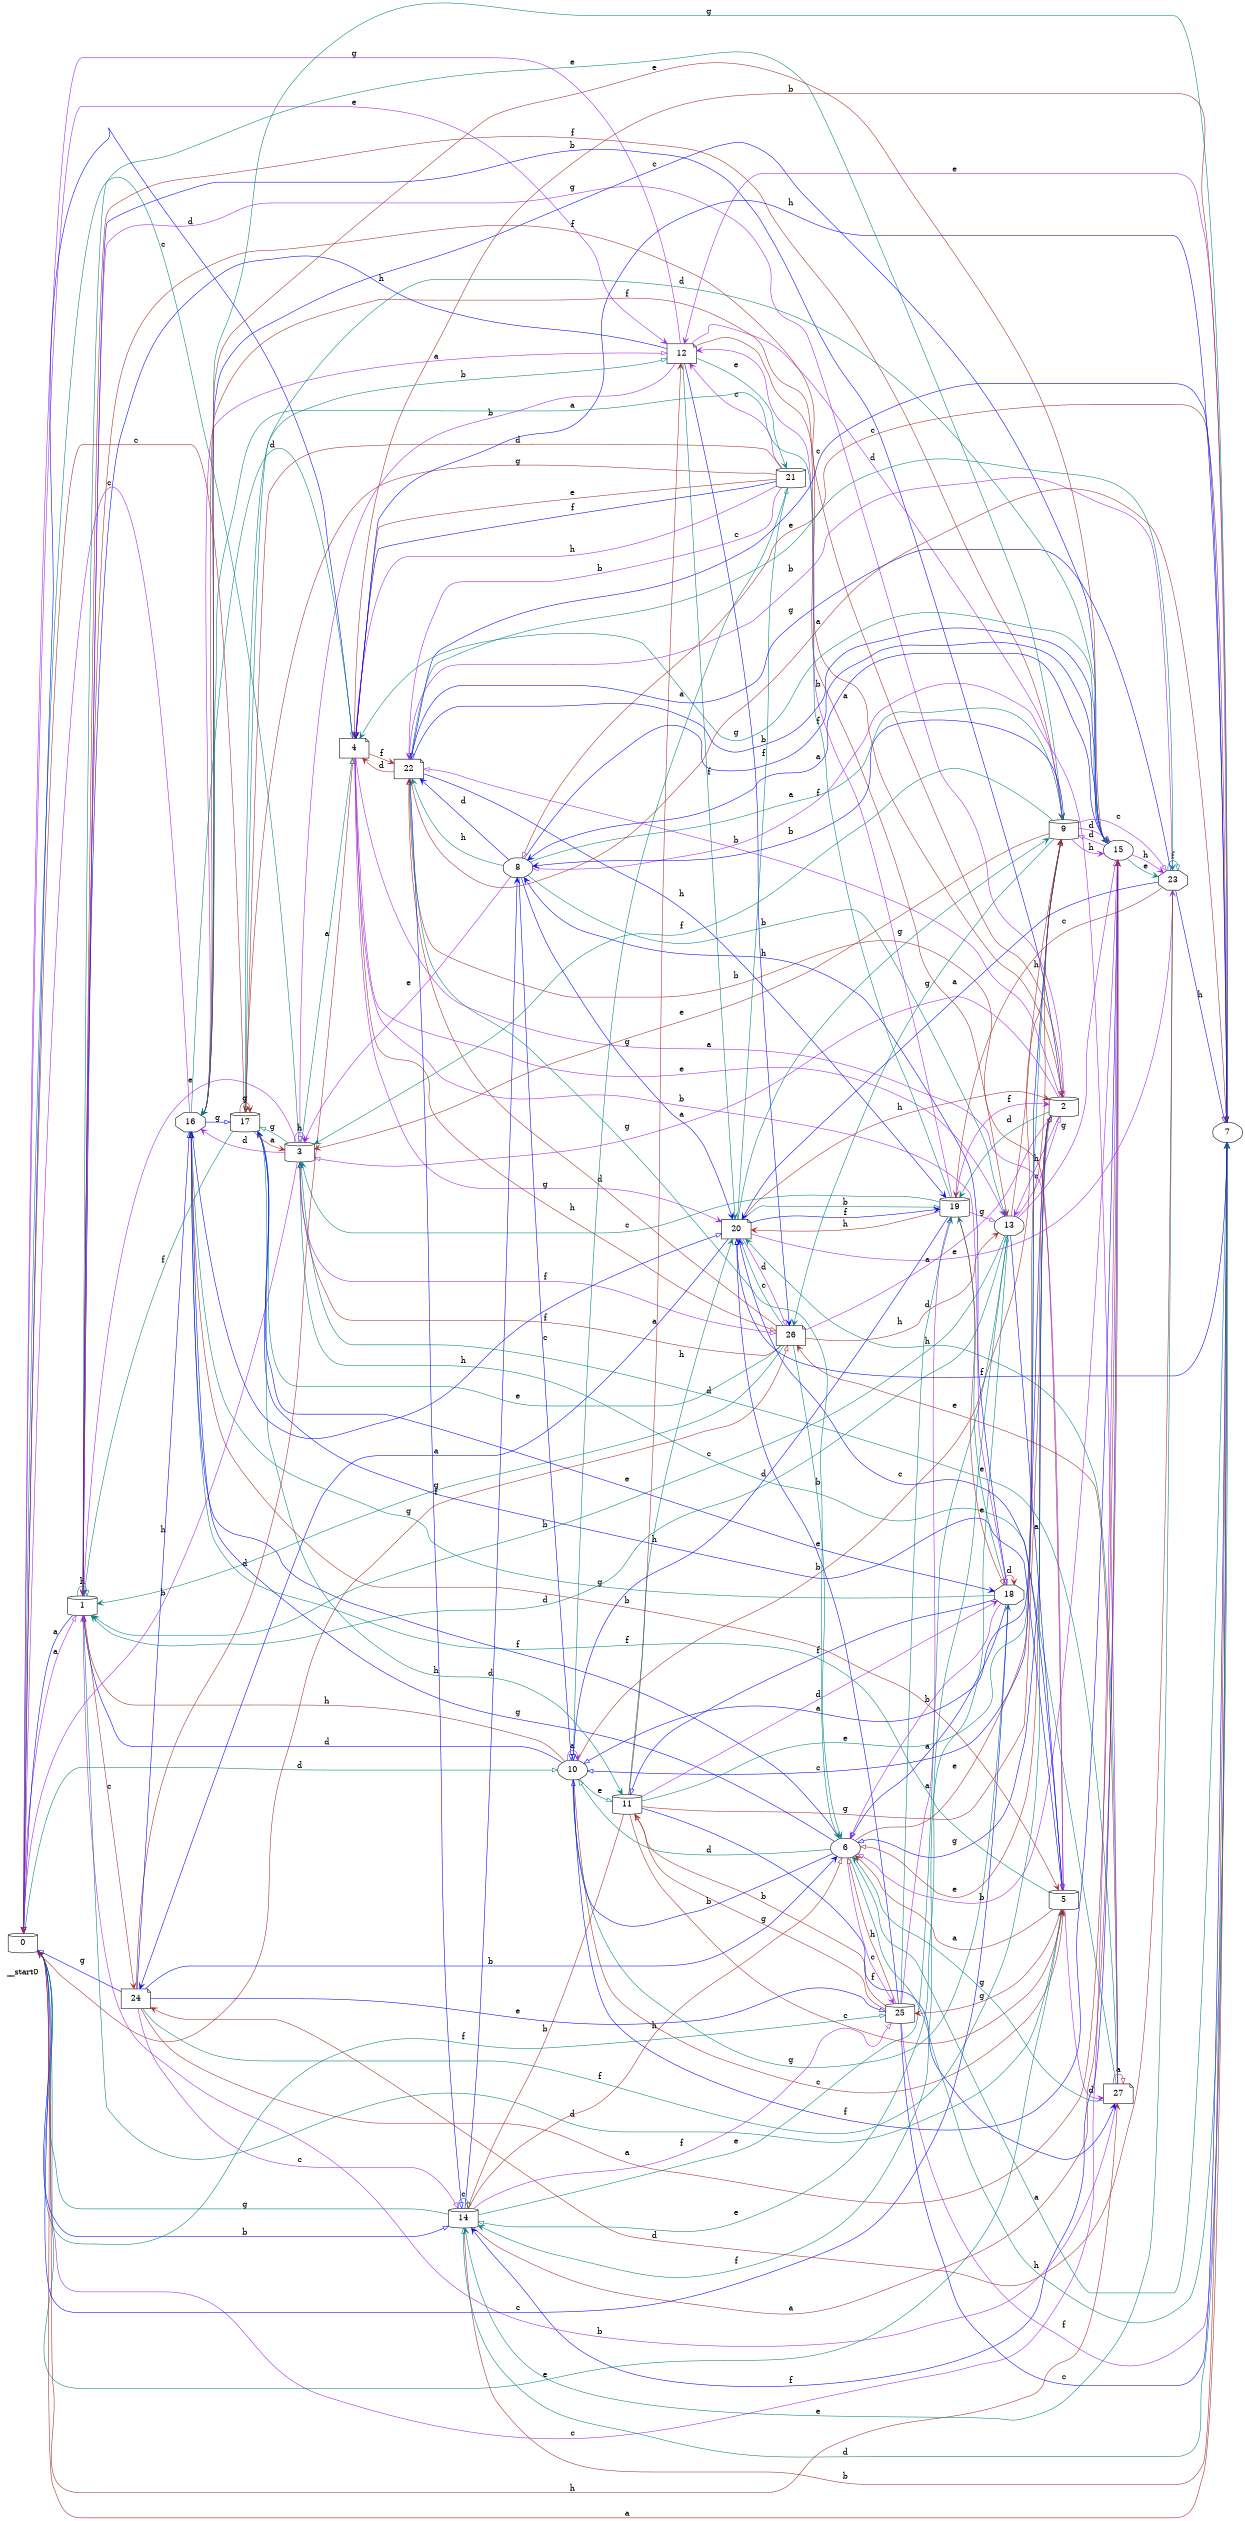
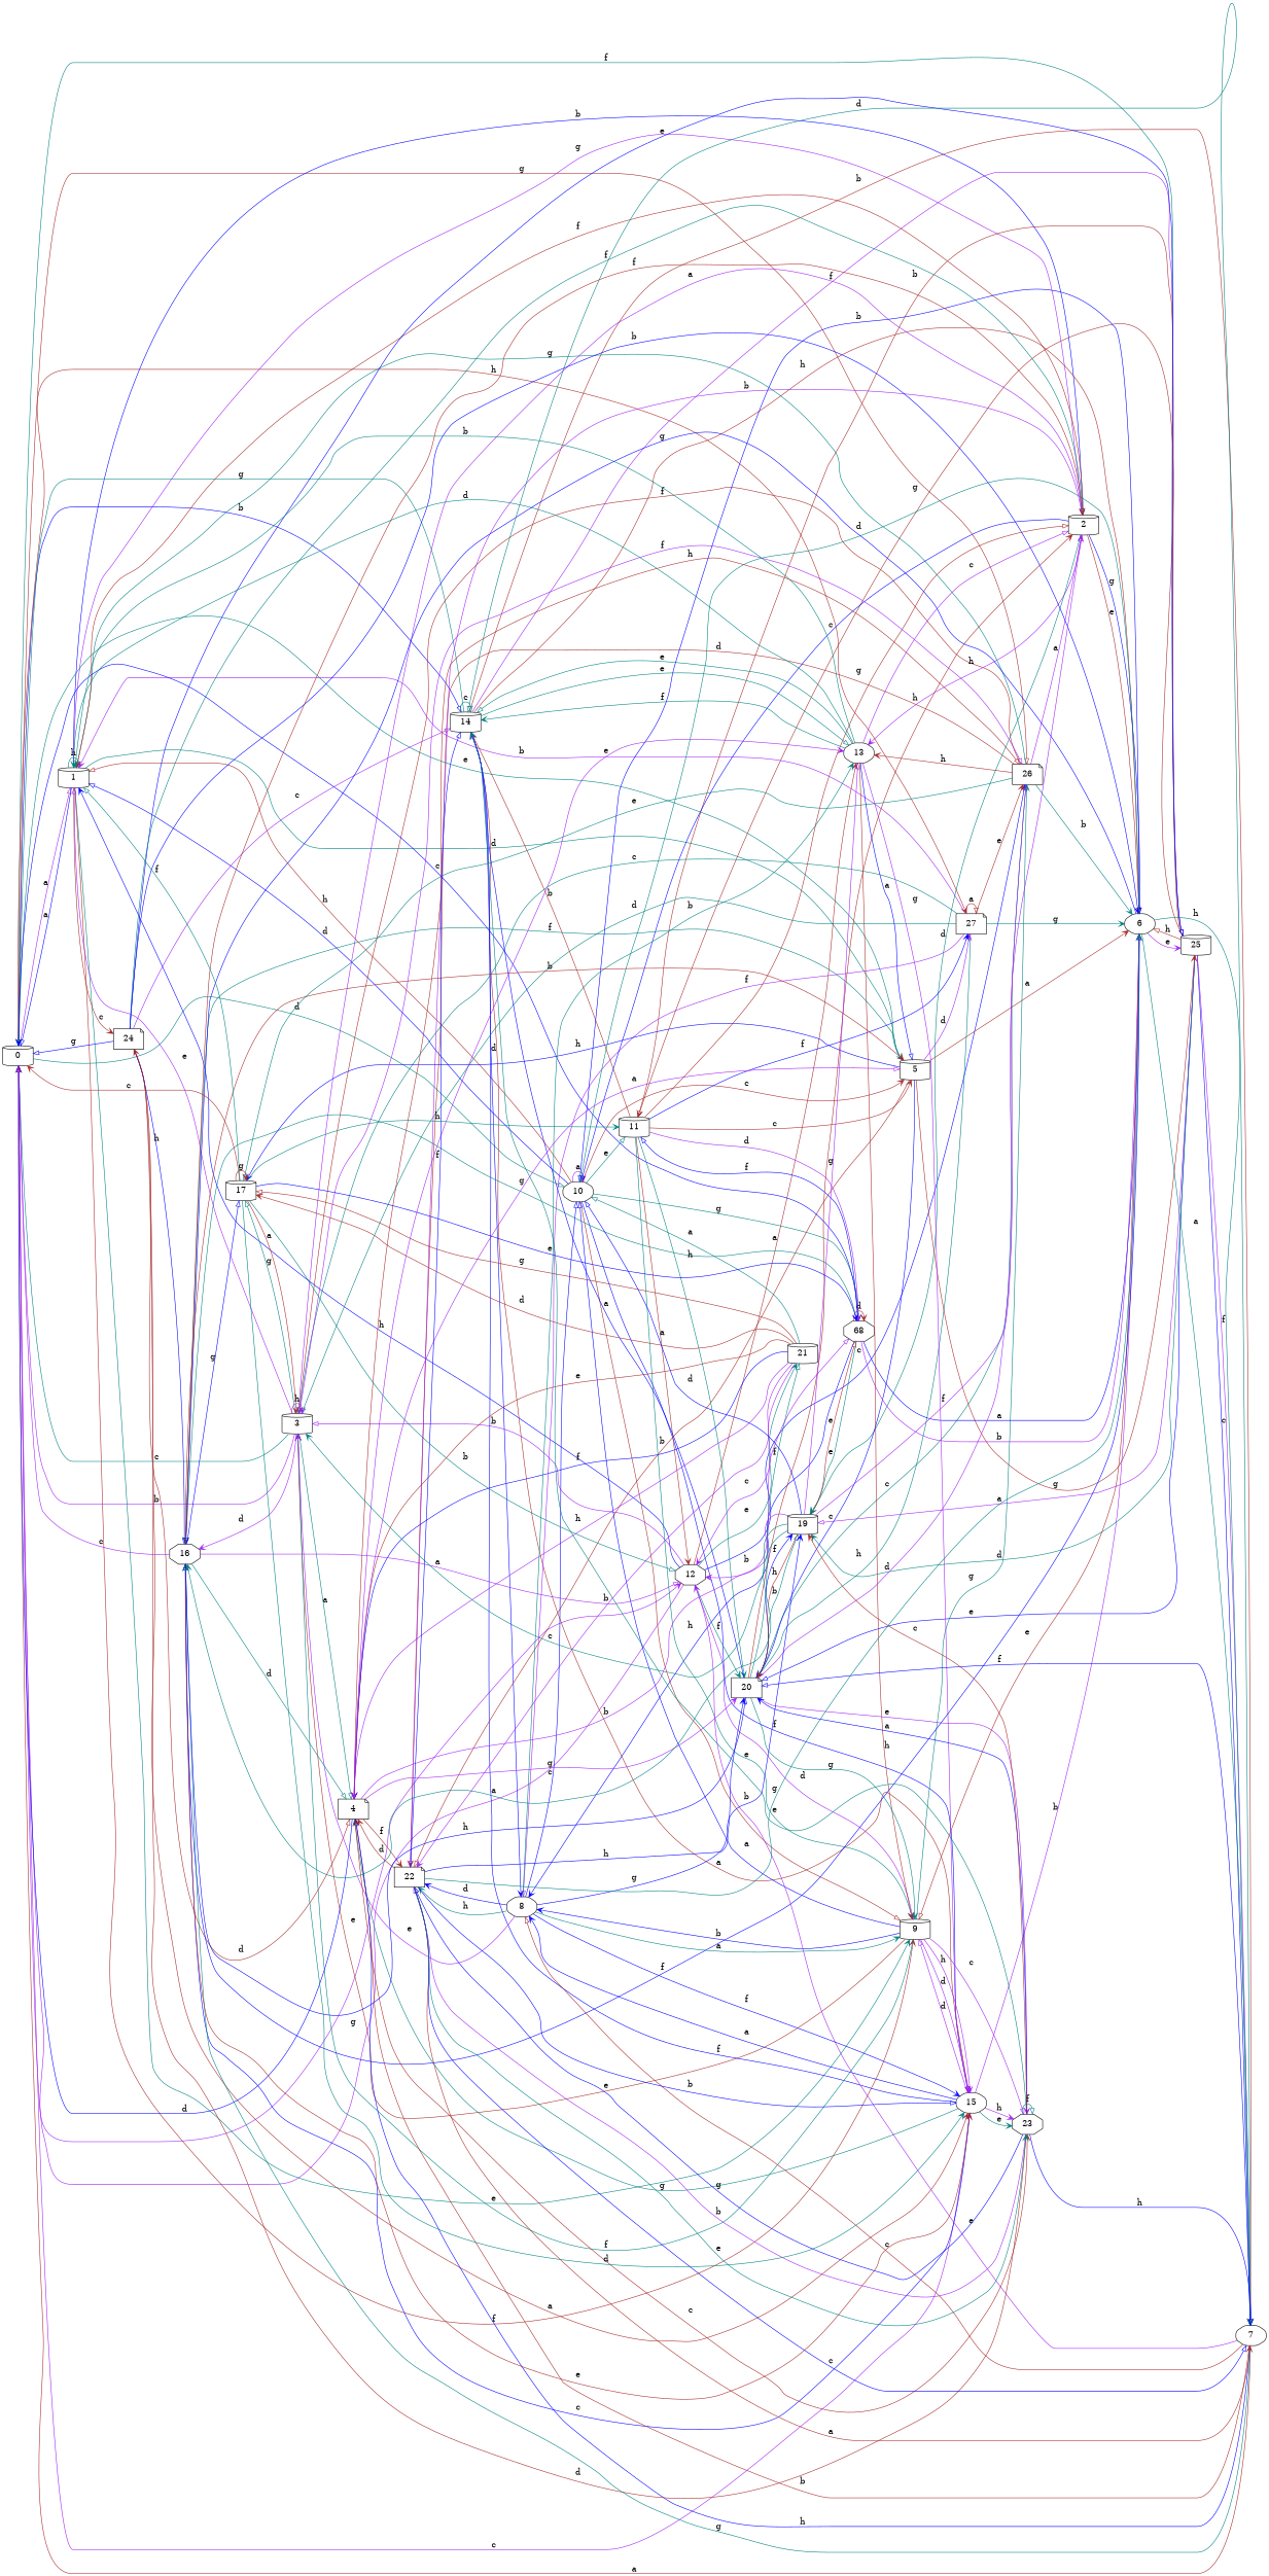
  digraph {
    rankdir=LR
    node [shape=cylinder color=black fillcolor=white style="rounded,filled"]
    edge [arrowhead=vee color=teal]
-   __start0 [shape=none color="" fillcolor="" style=""]
    n2 [label=0 style=filled]
    n3 [label=1]
    n4 [label=10 shape=octagon]
-   n5 [label=12 shape=note style=filled]
+   n5 [label=12 shape=octagon style=filled]
    n6 [label=14 style=filled]
    n7 [label=15 shape=octagon]
    n8 [label=25]
    n9 [label=26 shape=note]
    n10 [label=27 shape=note style=filled]
    n11 [label=2]
    n12 [label=5 style=filled]
    n13 [label=9 style=filled]
    n14 [label=24 shape=note style=filled]
-   n15 [label=18 shape=octagon style=filled]
+   n15 [label=68 shape=octagon style=filled]
    n16 [label=11]
    n17 [label=3]
    n18 [label=13 shape=octagon]
    n19 [label=20 shape=note]
    n20 [label=21]
    n21 [label=6 shape=octagon]
    n22 [label=7 shape=octagon]
    n23 [label=8 shape=octagon]
    n24 [label=4 shape=note style=filled]
    n25 [label=16 shape=octagon style=filled]
    n26 [label=23 shape=octagon style=filled]
    n27 [label=19]
    n28 [label=22 shape=note]
    n29 [label=17 style=filled]
    n2 -> n3 [arrowhead=onormal color=purple label=a]
    n2 -> n4 [arrowhead=onormal label=d]
    n2 -> n5 [color=purple label=e]
    n2 -> n6 [arrowhead=onormal color=blue label=b]
    n2 -> n7 [color=purple label=c]
    n2 -> n8 [arrowhead=onormal label=f]
    n2 -> n9 [arrowhead=onormal color=brown label=g]
    n2 -> n10 [color=brown label=h]
    n3 -> n2 [arrowhead=onormal color=blue label=a]
    n3 -> n3 [arrowhead=onormal label=h]
    n3 -> n11 [arrowhead=onormal color=blue label=b]
    n3 -> n11 [arrowhead=onormal color=purple label=g]
    n3 -> n12 [label=d]
    n3 -> n13 [label=e]
    n3 -> n13 [color=brown label=f]
    n3 -> n14 [color=brown label=c]
    n4 -> n3 [arrowhead=onormal color=blue label=d]
    n4 -> n3 [arrowhead=onormal color=brown label=h]
    n4 -> n4 [color=purple label=a]
    n4 -> n7 [arrowhead=onormal color=blue label=f]
    n4 -> n12 [color=brown label=c]
    n4 -> n13 [arrowhead=onormal color=brown label=b]
    n4 -> n15 [label=g]
    n4 -> n16 [arrowhead=onormal label=e]
    n5 -> n2 [color=purple label=g]
    n5 -> n3 [color=blue label=h]
    n5 -> n9 [color=blue label=c]
    n5 -> n13 [color=purple label=d]
    n5 -> n17 [arrowhead=onormal color=purple label=b]
    n5 -> n18 [color=brown label=a]
    n5 -> n19 [label=f]
    n5 -> n20 [label=e]
    n6 -> n2 [label=g]
    n6 -> n6 [arrowhead=onormal label=c]
    n6 -> n7 [arrowhead=onormal color=brown label=a]
    n6 -> n8 [arrowhead=onormal color=purple label=f]
    n6 -> n18 [arrowhead=onormal label=e]
    n6 -> n21 [arrowhead=onormal color=brown label=h]
    n6 -> n22 [color=brown label=b]
    n6 -> n23 [color=blue label=d]
    n7 -> n6 [color=blue label=f]
    n7 -> n13 [arrowhead=onormal color=purple label=d]
    n7 -> n21 [arrowhead=onormal color=purple label=b]
    n7 -> n23 [color=blue label=a]
    n7 -> n24 [label=g]
    n7 -> n25 [color=blue label=c]
    n7 -> n26 [label=e]
    n7 -> n26 [color=purple label=h]
    n8 -> n16 [color=brown label=b]
    n8 -> n16 [arrowhead=onormal color=brown label=g]
    n8 -> n19 [arrowhead=onormal color=blue label=e]
    n8 -> n21 [arrowhead=onormal color=brown label=h]
    n8 -> n22 [color=blue label=c]
    n8 -> n22 [arrowhead=onormal color=purple label=f]
    n8 -> n27 [arrowhead=onormal color=purple label=a]
    n8 -> n27 [label=d]
    n9 -> n3 [label=g]
    n9 -> n11 [arrowhead=onormal color=purple label=a]
    n9 -> n17 [arrowhead=onormal color=brown label=f]
    n9 -> n18 [color=brown label=h]
    n9 -> n19 [arrowhead=onormal label=c]
    n9 -> n21 [label=b]
    n9 -> n28 [color=brown label=d]
    n9 -> n29 [arrowhead=onormal label=e]
    n10 -> n3 [color=purple label=b]
    n10 -> n9 [color=brown label=e]
    n10 -> n10 [arrowhead=onormal color=brown label=a]
    n10 -> n17 [label=c]
    n10 -> n17 [arrowhead=onormal label=d]
    n10 -> n19 [label=h]
    n10 -> n21 [label=g]
    n10 -> n23 [arrowhead=onormal color=purple label=f]
    n11 -> n3 [color=brown label=f]
    n11 -> n4 [arrowhead=onormal color=blue label=c]
    n11 -> n17 [arrowhead=onormal color=purple label=a]
    n11 -> n18 [color=purple label=h]
    n11 -> n21 [arrowhead=onormal color=brown label=e]
    n11 -> n21 [arrowhead=onormal color=blue label=g]
    n11 -> n27 [label=d]
    n11 -> n28 [arrowhead=onormal color=purple label=b]
    n12 -> n2 [arrowhead=onormal label=e]
    n12 -> n8 [color=brown label=g]
    n12 -> n10 [color=purple label=d]
    n12 -> n19 [color=blue label=c]
    n12 -> n21 [color=brown label=a]
    n12 -> n25 [label=f]
    n12 -> n28 [arrowhead=onormal color=brown label=b]
    n12 -> n29 [color=blue label=h]
    n13 -> n4 [arrowhead=onormal color=blue label=a]
    n13 -> n7 [color=purple label=d]
    n13 -> n7 [color=purple label=h]
    n13 -> n9 [label=g]
    n13 -> n17 [color=brown label=e]
    n13 -> n17 [label=f]
    n13 -> n23 [color=blue label=b]
    n13 -> n26 [arrowhead=onormal color=purple label=c]
    n14 -> n2 [arrowhead=onormal color=blue label=g]
    n14 -> n6 [arrowhead=onormal color=purple label=c]
    n14 -> n7 [color=brown label=a]
    n14 -> n8 [arrowhead=onormal color=blue label=e]
    n14 -> n11 [arrowhead=onormal label=f]
    n14 -> n21 [color=blue label=b]
    n14 -> n24 [arrowhead=onormal color=brown label=d]
    n14 -> n25 [arrowhead=onormal color=blue label=h]
    n15 -> n2 [color=blue label=c]
    n15 -> n15 [color=brown label=d]
    n15 -> n16 [arrowhead=onormal color=blue label=f]
    n15 -> n21 [arrowhead=onormal color=blue label=a]
    n15 -> n21 [color=purple label=b]
    n15 -> n23 [color=blue label=h]
    n15 -> n25 [label=g]
    n15 -> n27 [label=e]
    n16 -> n5 [color=brown label=a]
    n16 -> n6 [arrowhead=onormal color=brown label=b]
    n16 -> n10 [color=blue label=f]
    n16 -> n11 [arrowhead=onormal color=brown label=g]
    n16 -> n12 [color=brown label=c]
    n16 -> n13 [label=e]
    n16 -> n15 [color=purple label=d]
    n16 -> n19 [label=h]
    n17 -> n2 [arrowhead=onormal color=purple label=b]
    n17 -> n2 [arrowhead=onormal label=c]
    n17 -> n3 [arrowhead=onormal color=purple label=e]
    n17 -> n9 [arrowhead=onormal color=purple label=f]
    n17 -> n17 [color=purple label=h]
    n17 -> n24 [arrowhead=onormal label=a]
    n17 -> n25 [color=purple label=d]
    n17 -> n29 [arrowhead=onormal label=g]
    n18 -> n3 [label=b]
    n18 -> n3 [label=d]
    n18 -> n6 [arrowhead=onormal label=e]
    n18 -> n6 [label=f]
    n18 -> n7 [arrowhead=onormal color=purple label=g]
    n18 -> n11 [arrowhead=onormal color=purple label=c]
    n18 -> n12 [arrowhead=onormal color=blue label=a]
    n18 -> n13 [color=brown label=h]
-   n19 -> n14 [color=blue label=a]
+   n19 -> n6 [color=blue label=a]
    n19 -> n9 [arrowhead=onormal color=purple label=d]
    n19 -> n11 [color=brown label=h]
    n19 -> n13 [label=g]
    n19 -> n20 [arrowhead=onormal label=f]
    n19 -> n26 [color=purple label=e]
    n19 -> n27 [arrowhead=onormal label=b]
    n19 -> n27 [color=blue label=f]
    n20 -> n4 [arrowhead=onormal label=a]
    n20 -> n5 [color=purple label=c]
    n20 -> n24 [color=brown label=e]
    n20 -> n24 [color=blue label=f]
    n20 -> n24 [color=purple label=h]
    n20 -> n28 [color=purple label=b]
    n20 -> n29 [color=brown label=d]
    n20 -> n29 [arrowhead=onormal color=brown label=g]
    n21 -> n4 [arrowhead=onormal color=blue label=b]
    n21 -> n4 [arrowhead=onormal label=d]
-   n21 -> n8 [color=purple label=c]
+   n21 -> n8 [color=purple label=e]
    n21 -> n13 [arrowhead=onormal color=brown label=e]
    n21 -> n22 [arrowhead=onormal label=a]
    n21 -> n22 [label=h]
    n21 -> n25 [arrowhead=onormal color=blue label=f]
    n21 -> n25 [arrowhead=onormal color=blue label=g]
    n22 -> n2 [color=brown label=a]
    n22 -> n5 [color=purple label=e]
    n22 -> n6 [arrowhead=onormal label=d]
    n22 -> n19 [arrowhead=onormal color=blue label=f]
    n22 -> n23 [arrowhead=onormal color=brown label=c]
    n22 -> n24 [color=brown label=b]
    n22 -> n24 [arrowhead=onormal color=blue label=h]
    n22 -> n25 [label=g]
    n23 -> n4 [arrowhead=onormal color=blue label=c]
    n23 -> n7 [color=blue label=f]
    n23 -> n13 [label=a]
    n23 -> n17 [color=purple label=e]
    n23 -> n18 [label=b]
    n23 -> n19 [color=blue label=g]
    n23 -> n28 [color=blue label=d]
    n23 -> n28 [label=h]
    n24 -> n2 [arrowhead=onormal color=blue label=d]
    n24 -> n9 [arrowhead=onormal color=brown label=h]
    n24 -> n12 [arrowhead=onormal color=purple label=a]
    n24 -> n15 [arrowhead=onormal color=purple label=b]
    n24 -> n18 [color=purple label=e]
    n24 -> n19 [color=purple label=g]
+   n24 -> n26 [color=brown label=c]
    n24 -> n28 [color=brown label=f]
    n25 -> n2 [arrowhead=onormal color=purple label=c]
    n25 -> n5 [arrowhead=onormal color=purple label=a]
    n25 -> n7 [color=brown label=e]
    n25 -> n11 [color=brown label=f]
    n25 -> n12 [color=brown label=b]
    n25 -> n19 [arrowhead=onormal color=blue label=h]
    n25 -> n24 [arrowhead=onormal label=d]
    n25 -> n29 [arrowhead=onormal color=blue label=g]
    n26 -> n6 [label=e]
    n26 -> n14 [color=brown label=d]
    n26 -> n19 [color=blue label=a]
    n26 -> n22 [arrowhead=onormal color=blue label=h]
    n26 -> n26 [arrowhead=onormal label=f]
    n26 -> n27 [color=brown label=c]
    n26 -> n28 [arrowhead=onormal color=purple label=b]
    n26 -> n28 [arrowhead=onormal color=blue label=g]
    n27 -> n4 [arrowhead=onormal color=blue label=d]
    n27 -> n5 [color=purple label=b]
    n27 -> n11 [color=purple label=f]
    n27 -> n15 [arrowhead=onormal color=brown label=e]
    n27 -> n17 [label=c]
    n27 -> n18 [arrowhead=onormal color=purple label=g]
    n27 -> n19 [color=brown label=h]
    n27 -> n25 [label=a]
    n28 -> n6 [arrowhead=onormal color=blue label=f]
    n28 -> n7 [arrowhead=onormal color=blue label=b]
    n28 -> n21 [label=g]
    n28 -> n22 [color=brown label=a]
    n28 -> n22 [arrowhead=onormal color=blue label=c]
    n28 -> n24 [color=brown label=d]
    n28 -> n26 [label=e]
    n28 -> n27 [color=blue label=h]
    n29 -> n2 [color=brown label=c]
    n29 -> n3 [arrowhead=onormal label=f]
    n29 -> n5 [arrowhead=onormal label=b]
    n29 -> n7 [label=d]
    n29 -> n15 [color=blue label=e]
    n29 -> n16 [label=h]
    n29 -> n17 [color=brown label=a]
    n29 -> n29 [color=brown label=g]
  }
